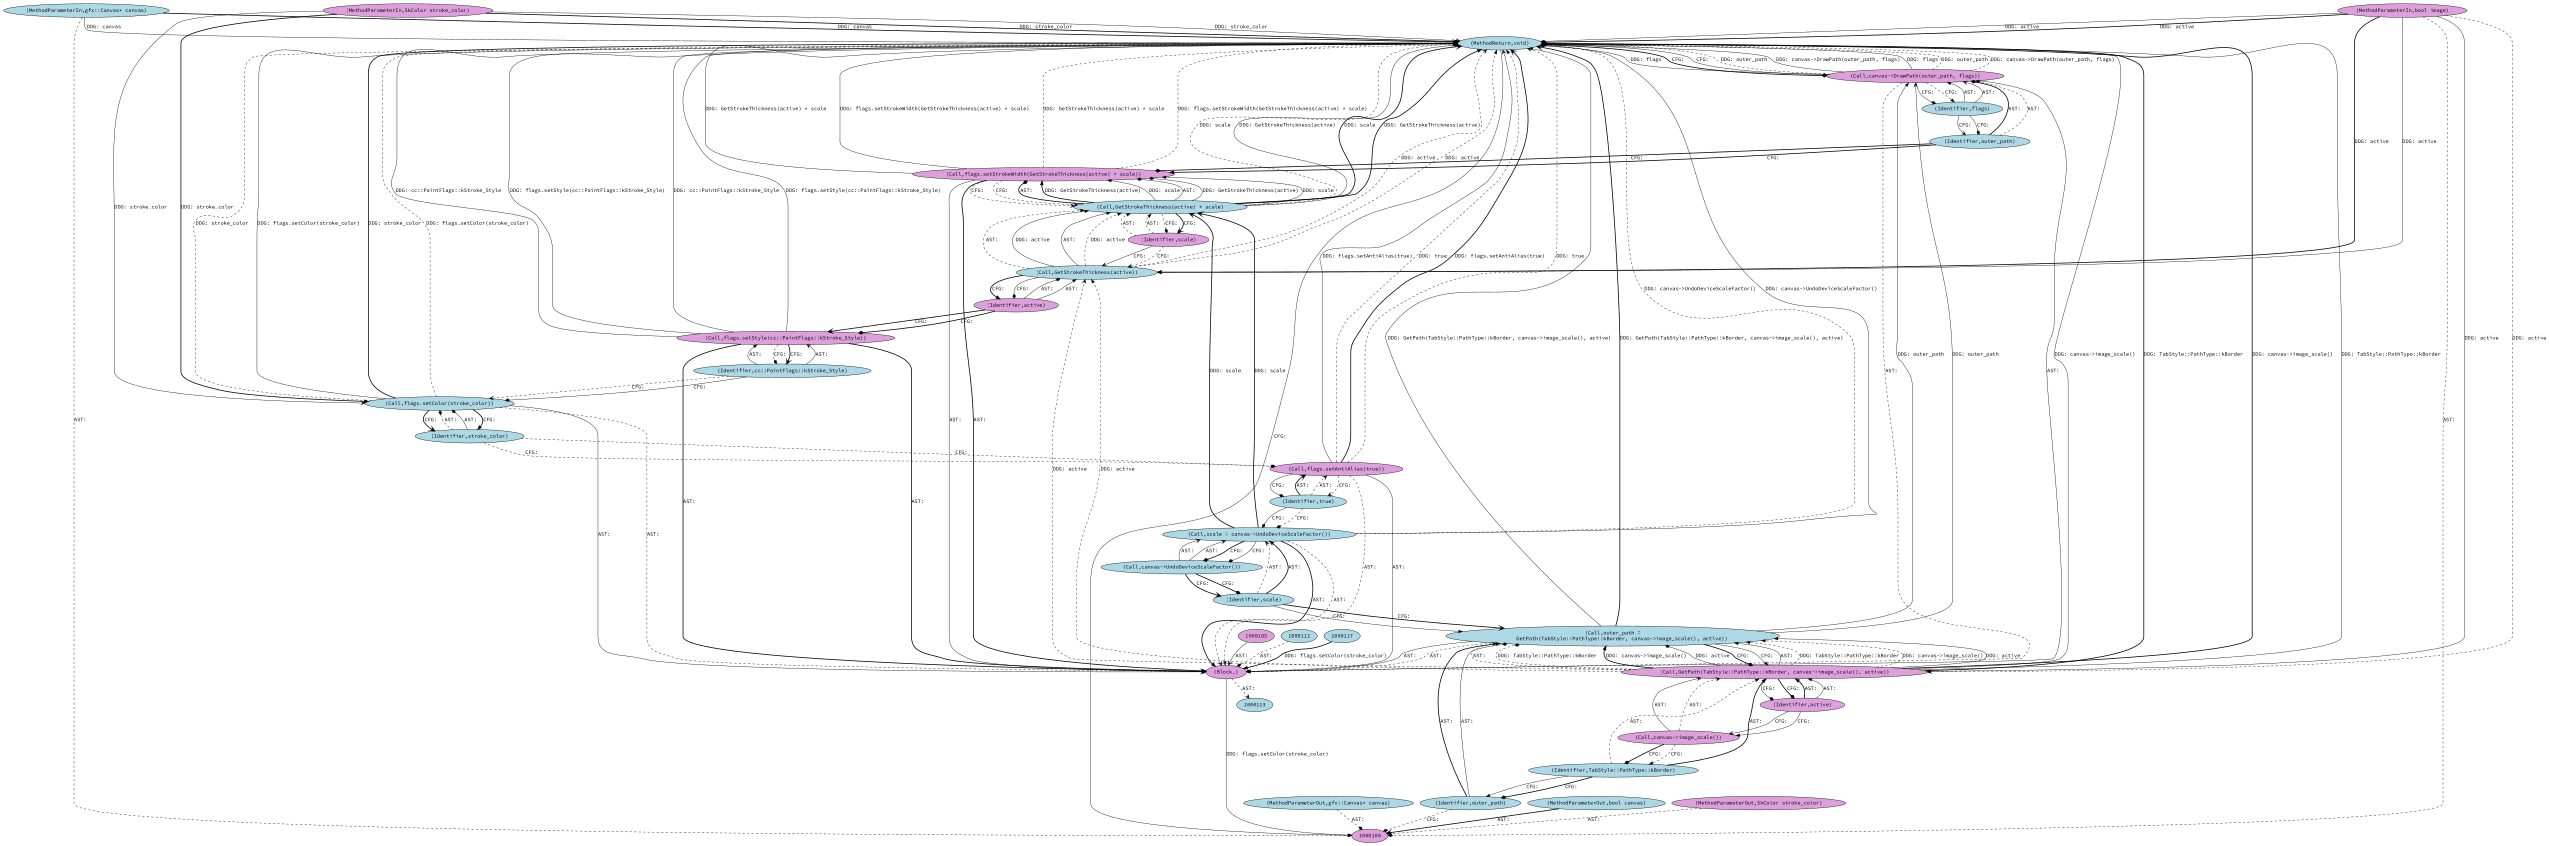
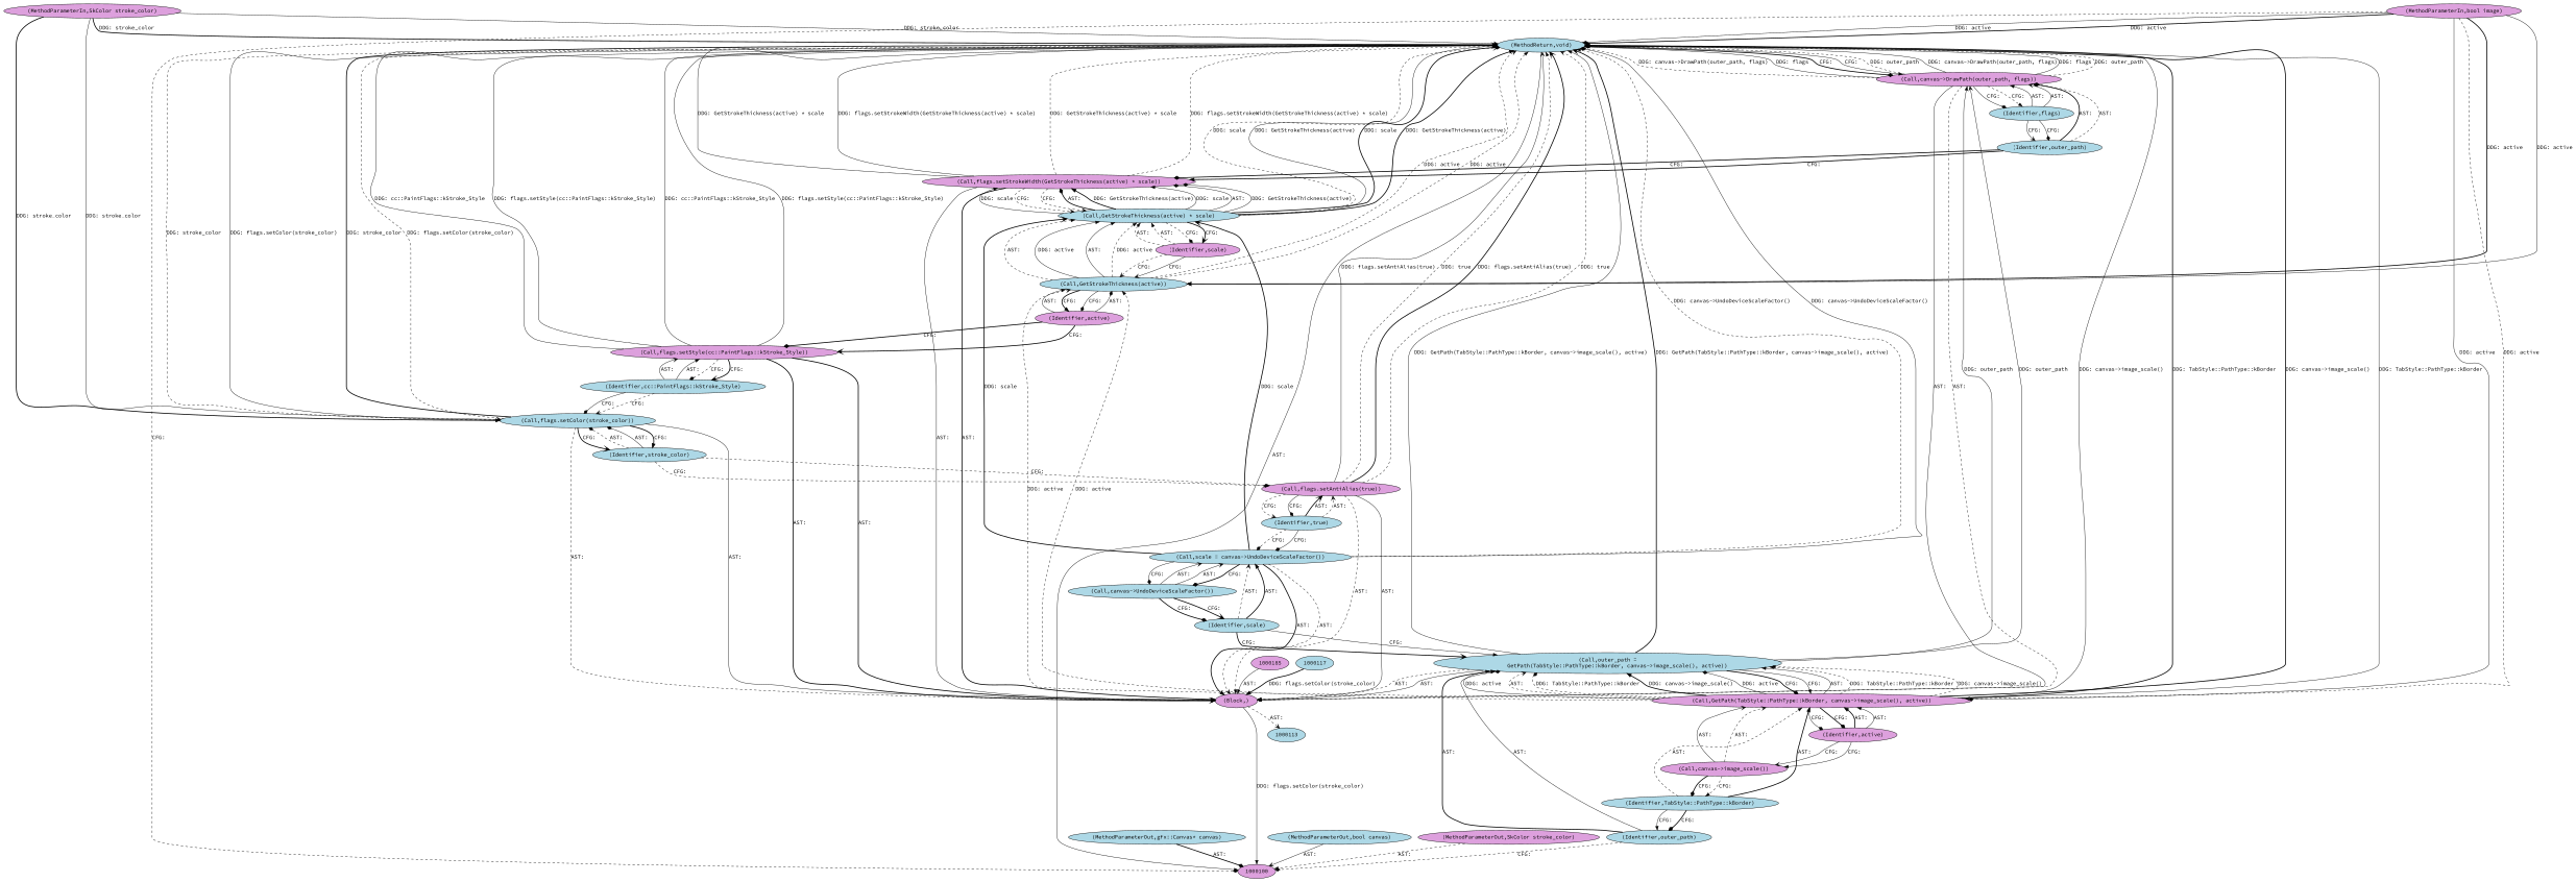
  digraph {
    fontname="Source Code Pro"
    node [fillcolor=lightblue fontname="Source Code Pro" style=filled]
    edge [arrowhead=normal fontname="Source Code Pro" style=solid]
    n1 [label="(MethodReturn,void)"]
    n2 [fillcolor=plum label="(Call,canvas->DrawPath(outer_path, flags))"]
    1000100 [fillcolor=plum]
    n4 [fillcolor=plum label="(Block,)"]
    n5 [label="(Identifier,flags)"]
-   n6 [label="(MethodParameterIn,gfx::Canvas* canvas)"]
    n7 [label="(MethodParameterOut,gfx::Canvas* canvas)"]
    n8 [label="(Identifier,stroke_color)"]
    n9 [label="(Call,flags.setColor(stroke_color))"]
    n10 [fillcolor=plum label="(Call,flags.setAntiAlias(true))"]
    n11 [label="(Identifier,true)"]
    1000113
    n13 [label="(Identifier,cc::PaintFlags::kStroke_Style)"]
    n14 [fillcolor=plum label="(Call,flags.setStyle(cc::PaintFlags::kStroke_Style))"]
    n15 [fillcolor=plum label="(Call,flags.setStrokeWidth(GetStrokeThickness(active) * scale))"]
    n16 [label="(Call,GetStrokeThickness(active) * scale)"]
    n17 [fillcolor=plum label="(Identifier,scale)"]
    n18 [label="(Call,GetStrokeThickness(active))"]
    n19 [fillcolor=plum label="(Identifier,active)"]
    n20 [label="(Identifier,outer_path)"]
    n21 [fillcolor=plum label="(MethodParameterIn,bool image)"]
    n22 [fillcolor=plum label="(Call,GetPath(TabStyle::PathType::kBorder, canvas->image_scale(), active))"]
    n23 [label="(Call,outer_path =\n      GetPath(TabStyle::PathType::kBorder, canvas->image_scale(), active))"]
    n24 [fillcolor=plum label="(Identifier,active)"]
    n25 [label="(MethodParameterOut,bool canvas)"]
    n26 [fillcolor=plum label="(MethodParameterIn,SkColor stroke_color)"]
    n27 [fillcolor=plum label="(MethodParameterOut,SkColor stroke_color)"]
    n28 [label="(Identifier,outer_path)"]
    n29 [label="(Identifier,TabStyle::PathType::kBorder)"]
    n30 [fillcolor=plum label="(Call,canvas->image_scale())"]
    n31 [label="(Call,canvas->UndoDeviceScaleFactor())"]
    n32 [label="(Call,scale = canvas->UndoDeviceScaleFactor())"]
    n33 [label="(Identifier,scale)"]
    n34 [fillcolor=plum label=1000185]
-   1000112
    1000117
    n1 -> n2 [arrowhead=diamond label="CFG: " style=bold]
    n1 -> n2 [label="CFG: "]
-   n1 -> 1000100 [label="CFG: "]
+   n1 -> 1000100 [label="AST: "]
    n2 -> n1 [arrowhead=diamond label="DDG: outer_path" style=dashed]
    n2 -> n1 [arrowhead=vee label="DDG: canvas->DrawPath(outer_path, flags)"]
    n2 -> n1 [label="DDG: flags"]
    n2 -> n1 [label="DDG: outer_path" style=dashed]
    n2 -> n1 [arrowhead=diamond label="DDG: canvas->DrawPath(outer_path, flags)" style=dashed]
    n2 -> n1 [label="DDG: flags"]
    n2 -> n4 [label="AST: "]
    n2 -> n4 [arrowhead=diamond label="AST: " style=dashed]
    n2 -> n5 [arrowhead=diamond label="CFG: "]
    n2 -> n5 [label="CFG: " style=dashed]
    n4 -> 1000100 [label="DDG: flags.setColor(stroke_color)"]
    n4 -> 1000113 [arrowhead=vee label="AST: " style=dashed]
    n5 -> n2 [label="AST: "]
    n5 -> n2 [arrowhead=vee label="AST: "]
    n5 -> n20 [arrowhead=vee label="CFG: "]
    n5 -> n20 [arrowhead=diamond label="CFG: "]
-   n6 -> n1 [arrowhead=vee label="DDG: canvas"]
-   n6 -> n1 [arrowhead=vee label="DDG: canvas" style=bold]
-   n6 -> 1000100 [label="AST: " style=dashed]
-   n7 -> 1000100 [arrowhead=diamond label="AST: " style=dashed]
+   n7 -> 1000100 [arrowhead=diamond label="AST: " style=bold]
    n8 -> n9 [arrowhead=diamond label="AST: " style=dashed]
    n8 -> n9 [arrowhead=diamond label="AST: "]
    n8 -> n10 [arrowhead=diamond label="CFG: " style=dashed]
    n8 -> n10 [label="CFG: " style=dashed]
    n9 -> n1 [arrowhead=diamond label="DDG: stroke_color" style=dashed]
    n9 -> n1 [arrowhead=vee label="DDG: flags.setColor(stroke_color)"]
    n9 -> n1 [arrowhead=vee label="DDG: stroke_color" style=bold]
    n9 -> n1 [label="DDG: flags.setColor(stroke_color)" style=dashed]
    n9 -> n4 [arrowhead=diamond label="AST: "]
    n9 -> n4 [arrowhead=vee label="AST: " style=dashed]
    n9 -> n8 [label="CFG: " style=bold]
    n9 -> n8 [arrowhead=vee label="CFG: " style=bold]
    n10 -> n1 [arrowhead=vee label="DDG: flags.setAntiAlias(true)"]
    n10 -> n1 [label="DDG: true" style=dashed]
    n10 -> n1 [arrowhead=vee label="DDG: flags.setAntiAlias(true)" style=bold]
    n10 -> n1 [arrowhead=vee label="DDG: true" style=dashed]
    n10 -> n4 [label="AST: " style=dashed]
    n10 -> n4 [label="AST: "]
    n10 -> n11 [arrowhead=vee label="CFG: " style=dashed]
    n10 -> n11 [arrowhead=diamond label="CFG: "]
    n11 -> n10 [arrowhead=vee label="AST: " style=bold]
    n11 -> n10 [arrowhead=vee label="AST: " style=dashed]
    n11 -> n32 [arrowhead=diamond label="CFG: " style=dashed]
    n11 -> n32 [arrowhead=diamond label="CFG: "]
    n13 -> n9 [arrowhead=vee label="CFG: " style=dashed]
    n13 -> n9 [arrowhead=diamond label="CFG: "]
    n13 -> n14 [arrowhead=vee label="AST: "]
    n13 -> n14 [label="AST: "]
    n14 -> n1 [label="DDG: cc::PaintFlags::kStroke_Style"]
    n14 -> n1 [arrowhead=diamond label="DDG: flags.setStyle(cc::PaintFlags::kStroke_Style)"]
    n14 -> n1 [arrowhead=diamond label="DDG: cc::PaintFlags::kStroke_Style"]
    n14 -> n1 [label="DDG: flags.setStyle(cc::PaintFlags::kStroke_Style)"]
    n14 -> n4 [arrowhead=vee label="AST: " style=bold]
    n14 -> n4 [label="AST: " style=bold]
    n14 -> n13 [arrowhead=diamond label="CFG: " style=dashed]
    n14 -> n13 [arrowhead=vee label="CFG: " style=bold]
    n15 -> n1 [label="DDG: GetStrokeThickness(active) * scale"]
    n15 -> n1 [label="DDG: flags.setStrokeWidth(GetStrokeThickness(active) * scale)"]
    n15 -> n1 [arrowhead=vee label="DDG: GetStrokeThickness(active) * scale" style=dashed]
    n15 -> n1 [arrowhead=diamond label="DDG: flags.setStrokeWidth(GetStrokeThickness(active) * scale)" style=dashed]
    n15 -> n4 [arrowhead=diamond label="AST: "]
    n15 -> n4 [label="AST: " style=bold]
    n15 -> n16 [arrowhead=vee label="CFG: " style=dashed]
    n15 -> n16 [arrowhead=vee label="CFG: " style=dashed]
    n16 -> n1 [arrowhead=diamond label="DDG: scale" style=dashed]
    n16 -> n1 [label="DDG: GetStrokeThickness(active)"]
    n16 -> n1 [arrowhead=vee label="DDG: scale" style=bold]
    n16 -> n1 [label="DDG: GetStrokeThickness(active)" style=bold]
    n16 -> n15 [arrowhead=diamond label="AST: " style=bold]
    n16 -> n15 [label="DDG: GetStrokeThickness(active)" style=bold]
    n16 -> n15 [label="DDG: scale"]
    n16 -> n15 [arrowhead=diamond label="AST: "]
    n16 -> n15 [arrowhead=diamond label="DDG: GetStrokeThickness(active)"]
    n16 -> n15 [label="DDG: scale"]
    n16 -> n17 [arrowhead=diamond label="CFG: " style=dashed]
    n16 -> n17 [arrowhead=vee label="CFG: " style=bold]
    n17 -> n16 [label="AST: " style=dashed]
    n17 -> n16 [label="AST: " style=dashed]
    n17 -> n18 [arrowhead=vee label="CFG: "]
    n17 -> n18 [arrowhead=vee label="CFG: " style=dashed]
    n18 -> n1 [arrowhead=vee label="DDG: active" style=dashed]
    n18 -> n1 [label="DDG: active" style=dashed]
    n18 -> n16 [label="AST: " style=dashed]
    n18 -> n16 [label="DDG: active"]
    n18 -> n16 [label="AST: "]
    n18 -> n16 [label="DDG: active" style=dashed]
    n18 -> n19 [label="CFG: " style=bold]
    n18 -> n19 [arrowhead=diamond label="CFG: "]
    n19 -> n14 [arrowhead=vee label="CFG: " style=bold]
    n19 -> n14 [arrowhead=diamond label="CFG: " style=bold]
    n19 -> n18 [arrowhead=diamond label="AST: "]
    n19 -> n18 [label="AST: "]
    n20 -> n2 [arrowhead=diamond label="AST: " style=bold]
    n20 -> n2 [arrowhead=diamond label="AST: " style=dashed]
    n20 -> n15 [arrowhead=diamond label="CFG: " style=bold]
    n20 -> n15 [label="CFG: " style=bold]
    n21 -> n1 [label="DDG: active"]
    n21 -> n1 [arrowhead=diamond label="DDG: active" style=bold]
-   n21 -> 1000100 [arrowhead=diamond label="AST: " style=dashed]
+   n21 -> 1000100 [arrowhead=diamond label="CFG: " style=dashed]
    n21 -> n18 [label="DDG: active" style=bold]
    n21 -> n18 [arrowhead=vee label="DDG: active"]
    n21 -> n22 [arrowhead=diamond label="DDG: active"]
    n21 -> n22 [arrowhead=vee label="DDG: active" style=dashed]
    n22 -> n1 [arrowhead=vee label="DDG: canvas->image_scale()"]
    n22 -> n1 [label="DDG: TabStyle::PathType::kBorder" style=bold]
    n22 -> n1 [label="DDG: canvas->image_scale()" style=bold]
    n22 -> n1 [arrowhead=vee label="DDG: TabStyle::PathType::kBorder"]
    n22 -> n18 [arrowhead=vee label="DDG: active" style=dashed]
    n22 -> n18 [label="DDG: active" style=dashed]
    n22 -> n23 [label="AST: "]
    n22 -> n23 [label="DDG: TabStyle::PathType::kBorder" style=dashed]
    n22 -> n23 [label="DDG: canvas->image_scale()" style=dashed]
    n22 -> n23 [label="DDG: active"]
    n22 -> n23 [arrowhead=vee label="AST: " style=dashed]
    n22 -> n23 [arrowhead=diamond label="DDG: TabStyle::PathType::kBorder" style=dashed]
    n22 -> n23 [label="DDG: canvas->image_scale()" style=bold]
    n22 -> n23 [arrowhead=diamond label="DDG: active"]
    n22 -> n24 [arrowhead=diamond label="CFG: "]
    n22 -> n24 [arrowhead=diamond label="CFG: " style=bold]
    n23 -> n1 [label="DDG: GetPath(TabStyle::PathType::kBorder, canvas->image_scale(), active)"]
    n23 -> n1 [arrowhead=vee label="DDG: GetPath(TabStyle::PathType::kBorder, canvas->image_scale(), active)" style=bold]
    n23 -> n2 [label="DDG: outer_path"]
    n23 -> n2 [arrowhead=vee label="DDG: outer_path"]
    n23 -> n4 [arrowhead=vee label="AST: " style=dashed]
    n23 -> n4 [label="AST: "]
    n23 -> n22 [label="CFG: "]
    n23 -> n22 [arrowhead=diamond label="CFG: " style=bold]
    n24 -> n22 [label="AST: " style=bold]
    n24 -> n22 [label="AST: "]
    n24 -> n30 [label="CFG: "]
    n24 -> n30 [arrowhead=vee label="CFG: "]
-   n25 -> 1000100 [arrowhead=vee label="AST: " style=bold]
+   n25 -> 1000100 [arrowhead=vee label="AST: "]
    n26 -> n1 [arrowhead=diamond label="DDG: stroke_color" style=bold]
    n26 -> n1 [arrowhead=vee label="DDG: stroke_color"]
    n26 -> n9 [arrowhead=vee label="DDG: stroke_color"]
    n26 -> n9 [label="DDG: stroke_color" style=bold]
    n27 -> 1000100 [label="AST: " style=dashed]
    n28 -> 1000100 [arrowhead=diamond label="CFG: " style=dashed]
    n28 -> n23 [label="AST: " style=bold]
    n28 -> n23 [arrowhead=diamond label="AST: "]
    n29 -> n22 [label="AST: " style=dashed]
    n29 -> n22 [label="AST: " style=bold]
    n29 -> n28 [arrowhead=diamond label="CFG: " style=bold]
    n29 -> n28 [label="CFG: "]
    n30 -> n22 [arrowhead=vee label="AST: "]
    n30 -> n22 [arrowhead=vee label="AST: " style=dashed]
    n30 -> n29 [arrowhead=diamond label="CFG: " style=bold]
    n30 -> n29 [label="CFG: " style=dashed]
    n31 -> n32 [arrowhead=vee label="AST: "]
    n31 -> n32 [arrowhead=vee label="AST: "]
    n31 -> n33 [arrowhead=diamond label="CFG: " style=bold]
    n31 -> n33 [arrowhead=vee label="CFG: " style=bold]
    n32 -> n1 [label="DDG: canvas->UndoDeviceScaleFactor()" style=dashed]
    n32 -> n1 [arrowhead=diamond label="DDG: canvas->UndoDeviceScaleFactor()"]
    n32 -> n4 [label="AST: " style=bold]
    n32 -> n4 [arrowhead=vee label="AST: " style=dashed]
    n32 -> n16 [arrowhead=vee label="DDG: scale" style=bold]
    n32 -> n16 [arrowhead=vee label="DDG: scale" style=bold]
    n32 -> n31 [arrowhead=diamond label="CFG: " style=bold]
    n32 -> n31 [arrowhead=diamond label="CFG: "]
    n33 -> n23 [arrowhead=vee label="CFG: " style=bold]
    n33 -> n23 [label="CFG: "]
    n33 -> n32 [arrowhead=vee label="AST: " style=dashed]
    n33 -> n32 [label="AST: " style=bold]
-   n34 -> n4 [arrowhead=vee label="AST: "]
-   1000112 -> n4 [arrowhead=diamond label="AST: " style=dashed]
+   n34 -> n4 [label="AST: "]
    1000117 -> n4 [label="DDG: flags.setColor(stroke_color)" style=bold]
  }
